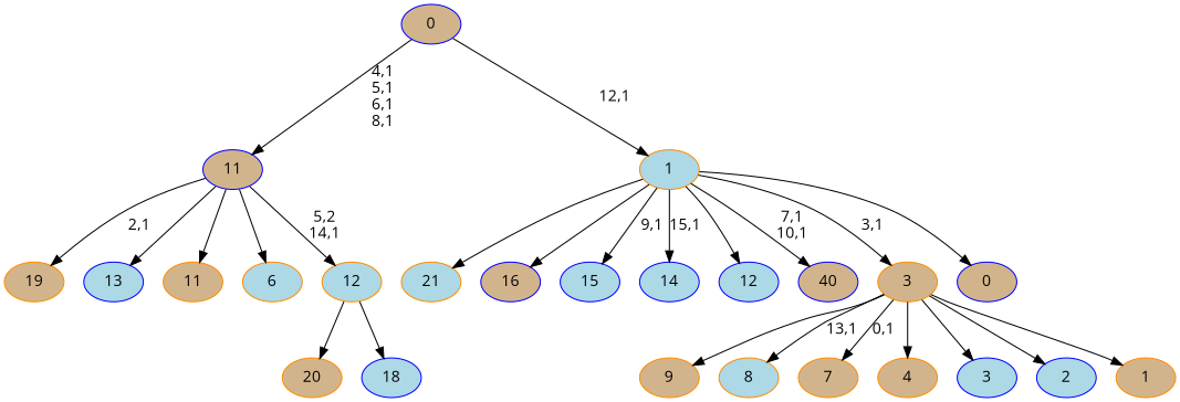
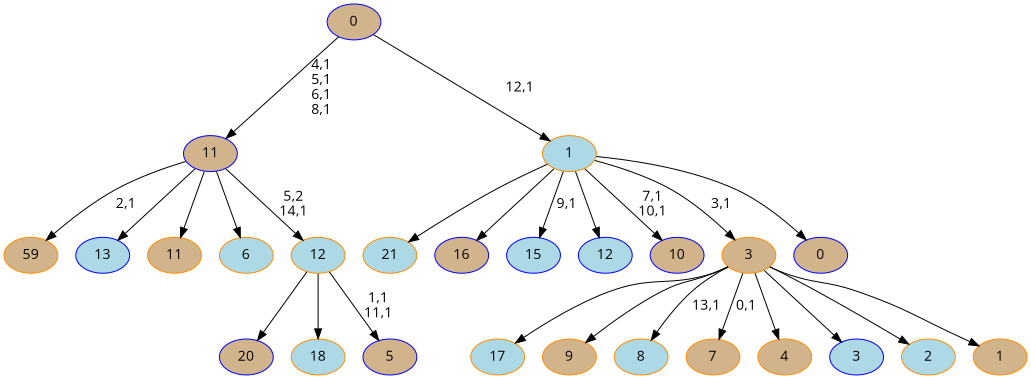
  digraph {
    fontname="Open Sans"
    node [color=darkorange fillcolor=tan fontname="Open Sans" style=filled]
    edge [fontname="Open Sans"]
    n1 [fillcolor=lightblue label=21]
-   n2 [label=20]
-   n3 [label=19]
-   n4 [color=blue fillcolor=lightblue label=18]
+   n2 [color=blue label=20]
+   n3 [label=59]
+   n4 [fillcolor=lightblue label=18]
+   n5 [fillcolor=lightblue label=17]
    n6 [color=blue label=16]
    n7 [color=blue fillcolor=lightblue label=15]
-   n8 [color=blue fillcolor=lightblue label=14]
    n9 [color=blue fillcolor=lightblue label=13]
    n10 [color=blue fillcolor=lightblue label=12]
    n11 [label=11]
-   n12 [color=blue label=40]
+   n12 [color=blue label=10]
    n13 [label=9]
    n14 [fillcolor=lightblue label=8]
    n15 [label=7]
    n16 [fillcolor=lightblue label=6]
+   n17 [color=blue label=5]
    12 [fillcolor=lightblue]
    11 [color=blue]
    n20 [label=4]
    n21 [color=blue fillcolor=lightblue label=3]
-   n22 [color=blue fillcolor=lightblue label=2]
+   n22 [fillcolor=lightblue label=2]
    n23 [label=1]
    3
    n25 [color=blue label=0]
    1 [fillcolor=lightblue]
    0 [color=blue]
    12 -> n2
    12 -> n4
+   12 -> n17 [label="1,1\n11,1"]
    11 -> n3 [label="2,1"]
    11 -> n9
    11 -> n11
    11 -> n16
    11 -> 12 [label="5,2\n14,1"]
+   3 -> n5
    3 -> n13
    3 -> n14 [label="13,1"]
    3 -> n15 [label="0,1"]
    3 -> n20
    3 -> n21
    3 -> n22
    3 -> n23
    1 -> n1
    1 -> n6
    1 -> n7 [label="9,1"]
-   1 -> n8 [label="15,1"]
    1 -> n10
    1 -> n12 [label="7,1\n10,1"]
    1 -> 3 [label="3,1"]
    1 -> n25
    0 -> 11 [label="4,1\n5,1\n6,1\n8,1"]
    0 -> 1 [label="12,1"]
  }
